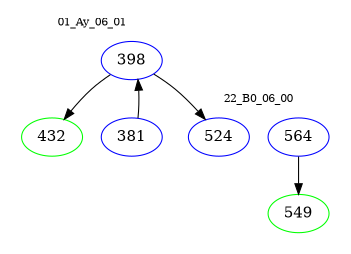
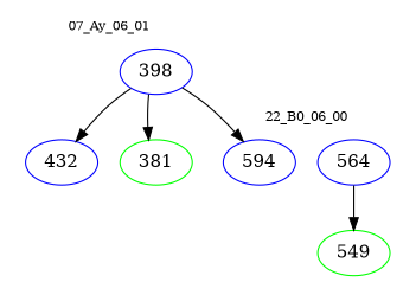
  digraph {
    node [color=blue]
    edge [color=black]
    n1 [label=398]
-   n2 [color=green label=432]
-   n3 [label=381]
+   n2 [label=432]
+   n3 [color=green label=381]
    n4 [label=564]
    n5 [color=green label=549]
-   n6 [label=524]
+   n6 [label=594]
    subgraph cluster_1 {
      color=white
      fontsize=10
-     label="01_Ay_06_01"
+     label="07_Ay_06_01"
      n1
      n2
      n3
    }
    subgraph cluster_2 {
      color=white
      fontsize=10
      label="22_B0_06_00"
      n4
      n5
      n6
    }
    n1 -> n2
-   n3 -> n1
+   n1 -> n3
    n1 -> n6
    n4 -> n5
  }
